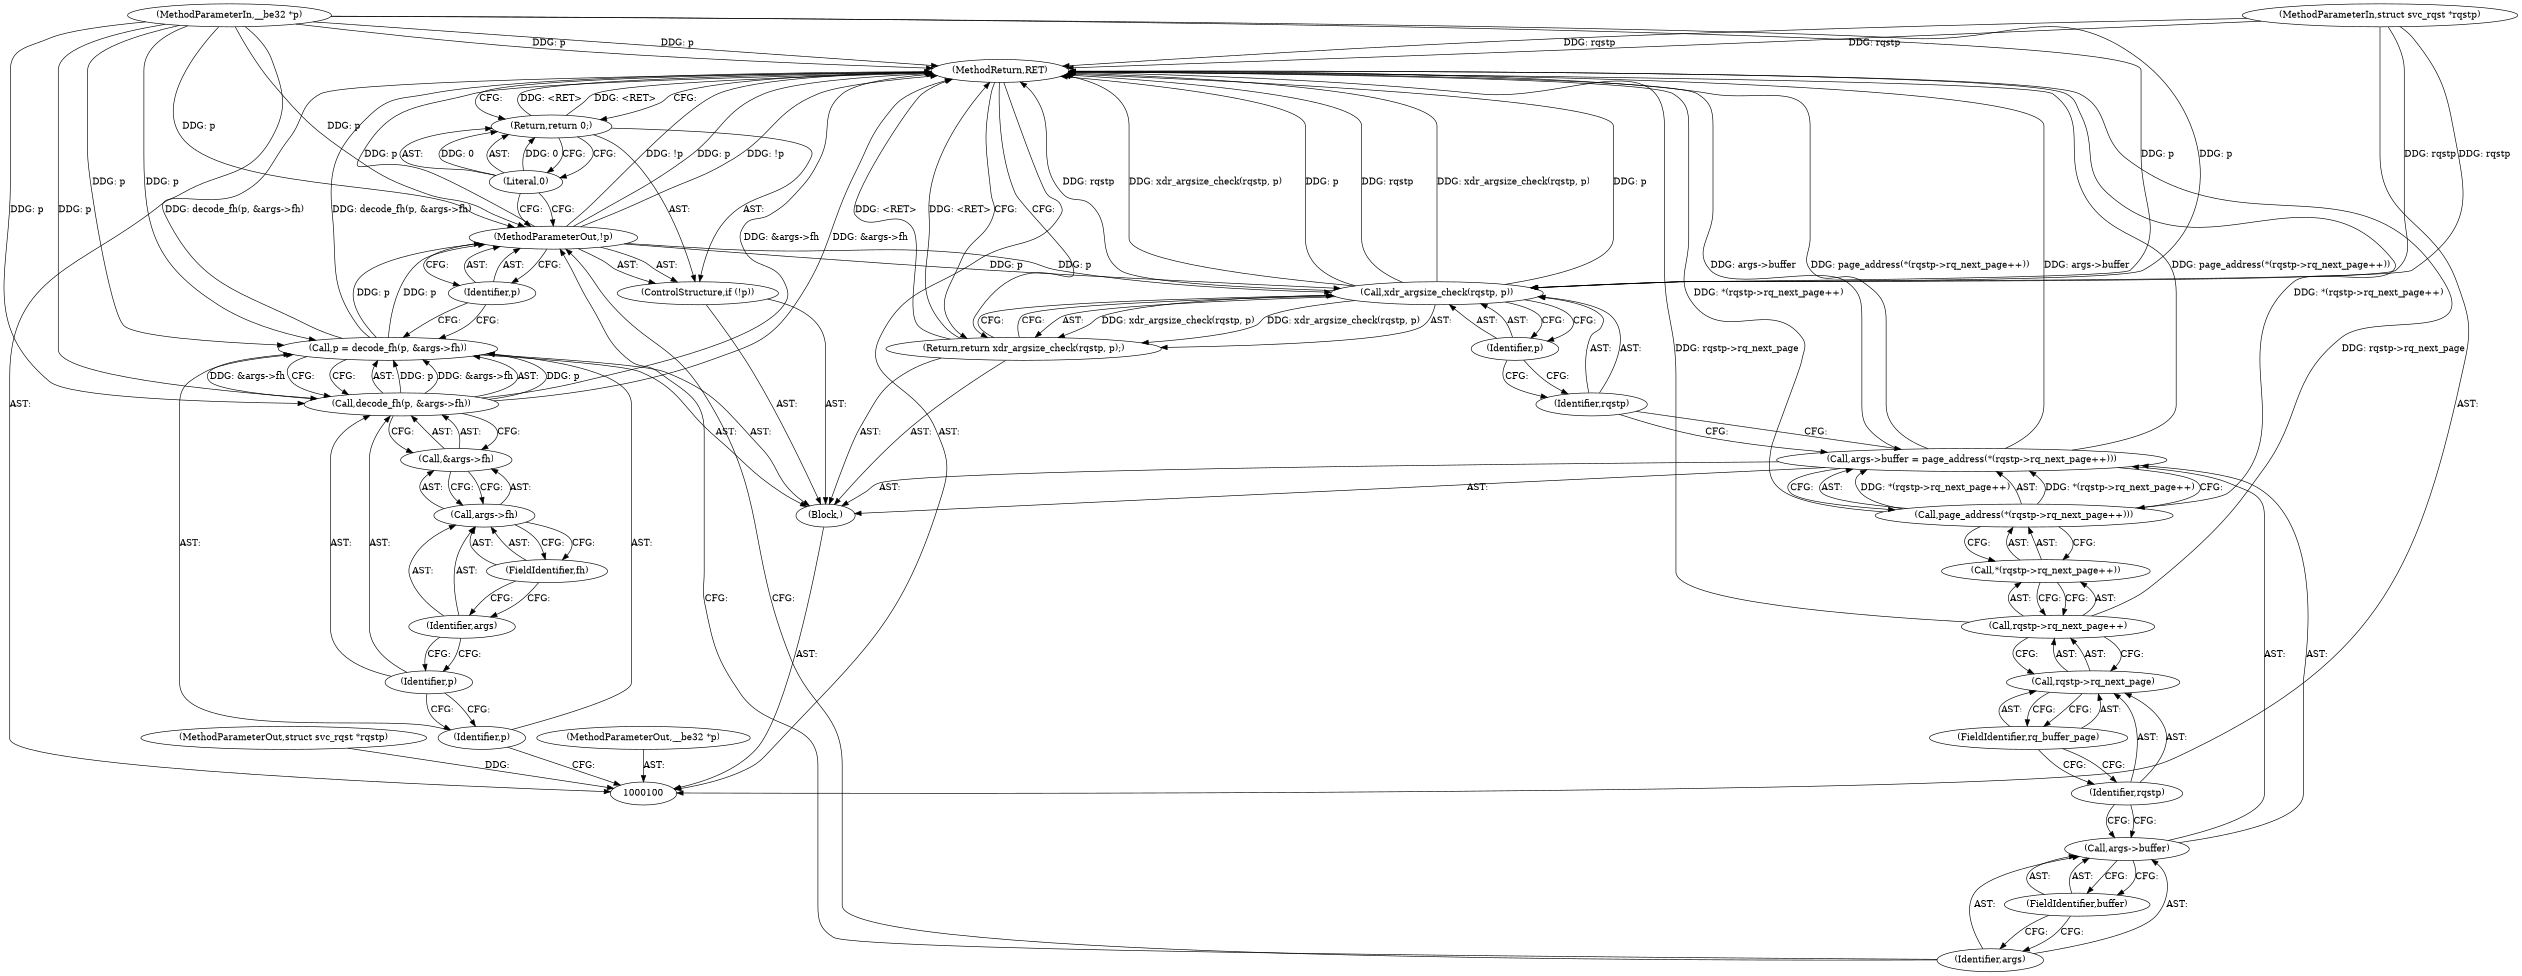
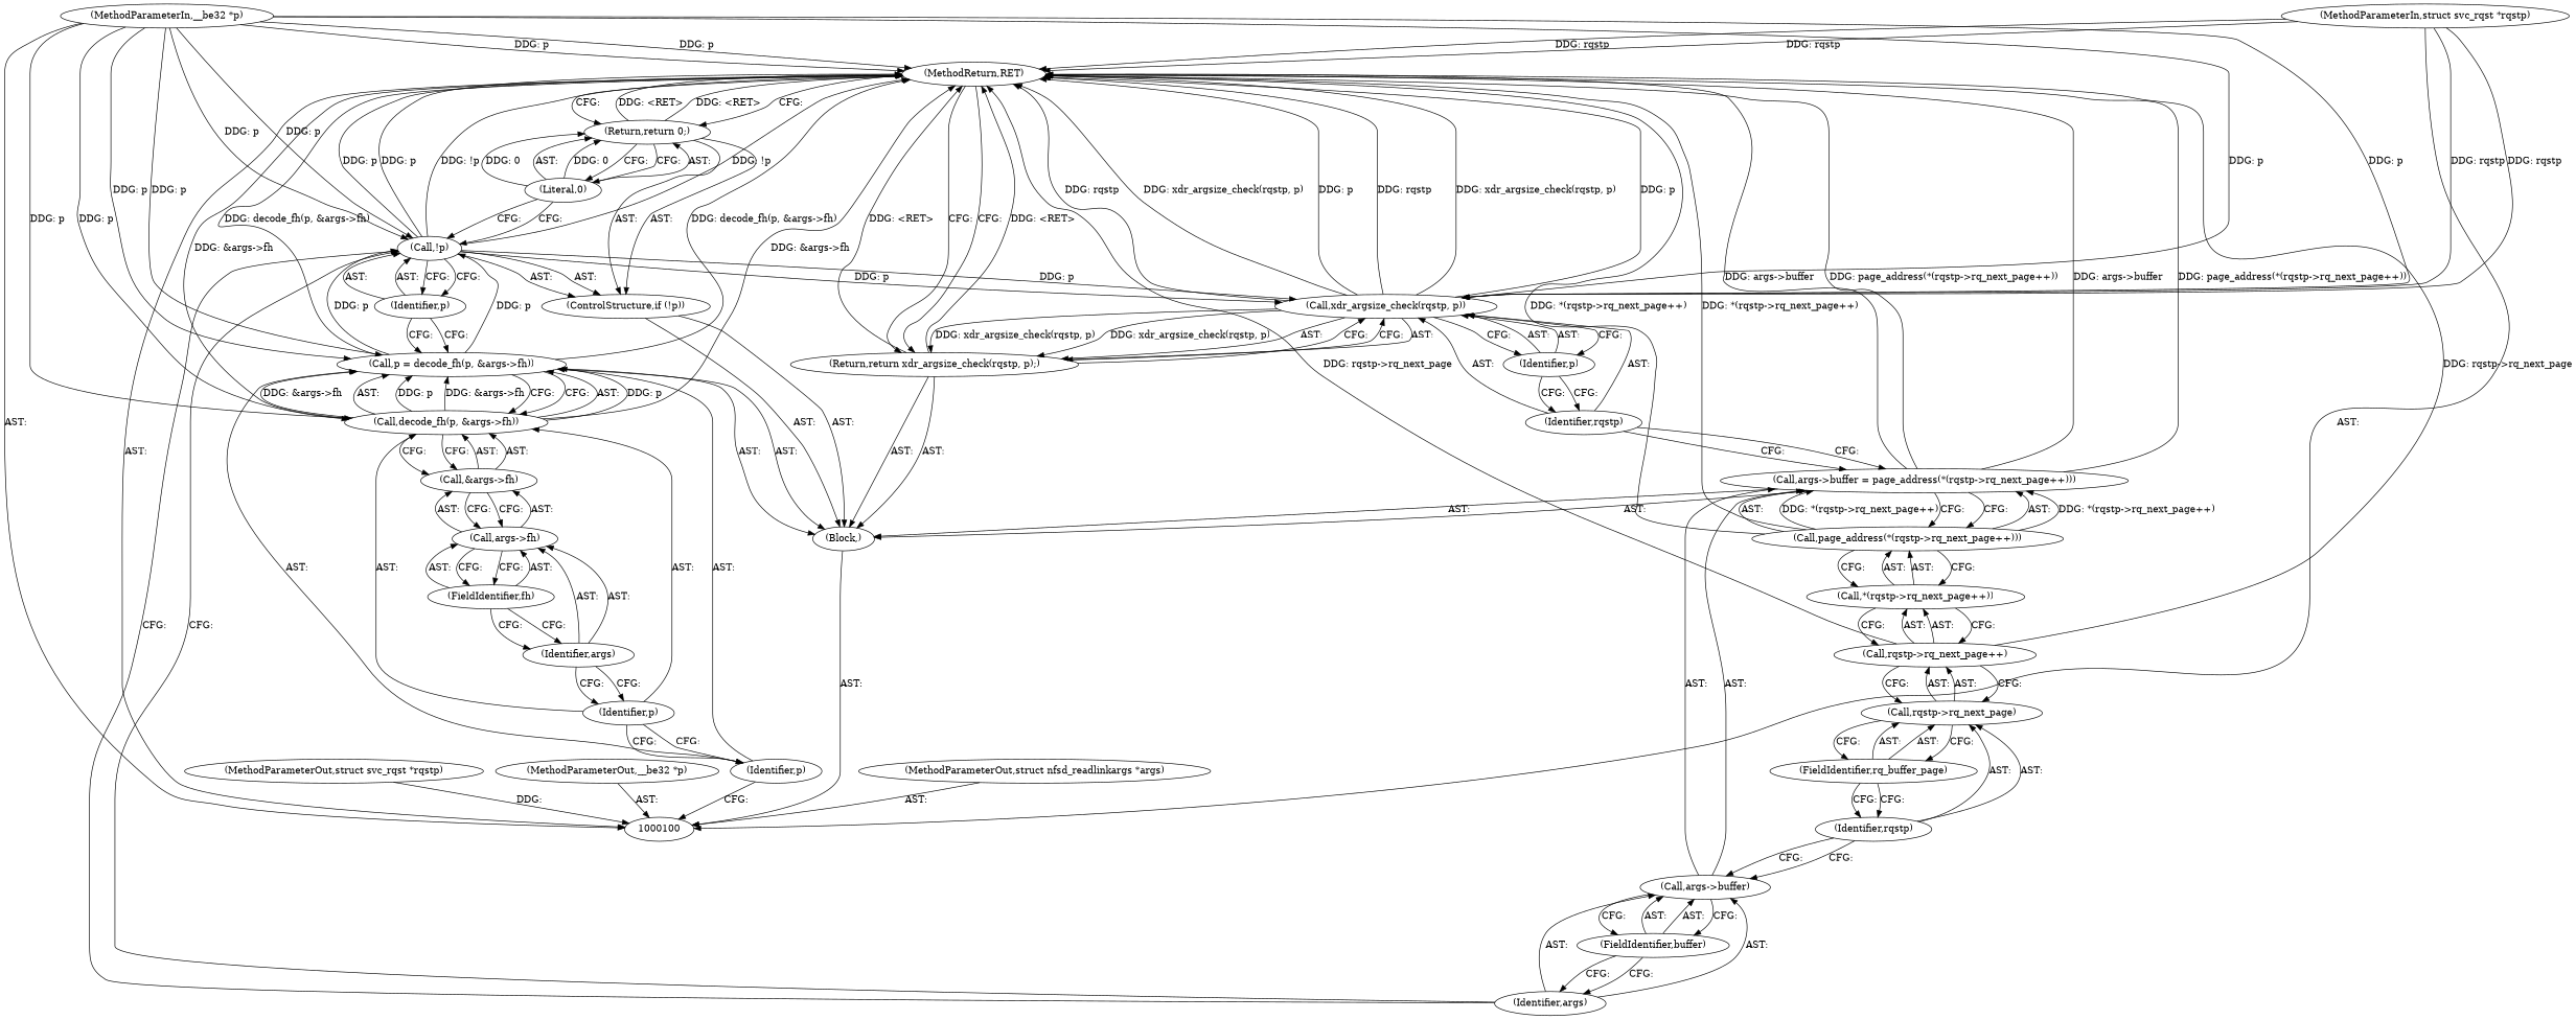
  digraph {
    n1 [label="(MethodReturn,RET)"]
    n2 [label="(Return,return 0;)"]
    n3 [label="(Return,return xdr_argsize_check(rqstp, p);)"]
    1000100
    n5 [label="(ControlStructure,if (!p))"]
    n6 [label="(Literal,0)"]
    n7 [label="(Call,xdr_argsize_check(rqstp, p))"]
    n8 [label="(Block,)"]
    n9 [label="(MethodParameterIn,struct svc_rqst *rqstp)"]
    n10 [label="(Identifier,p)"]
    n11 [label="(MethodParameterOut,struct svc_rqst *rqstp)"]
    n12 [label="(MethodParameterIn,__be32 *p)"]
    n13 [label="(Call,p = decode_fh(p, &args->fh))"]
    n14 [label="(Call,decode_fh(p, &args->fh))"]
-   n15 [label="(MethodParameterOut,!p)"]
+   n15 [label="(Call,!p)"]
    n16 [label="(Call,&args->fh)"]
    n17 [label="(Identifier,p)"]
    n18 [label="(MethodParameterOut,__be32 *p)"]
+   n19 [label="(MethodParameterOut,struct nfsd_readlinkargs *args)"]
    n20 [label="(Identifier,p)"]
    n21 [label="(Identifier,p)"]
    n22 [label="(Call,args->fh)"]
    n23 [label="(FieldIdentifier,fh)"]
    n24 [label="(Identifier,args)"]
    n25 [label="(Call,page_address(*(rqstp->rq_next_page++)))"]
    n26 [label="(Call,args->buffer = page_address(*(rqstp->rq_next_page++)))"]
    n27 [label="(Call,*(rqstp->rq_next_page++))"]
    n28 [label="(Call,rqstp->rq_next_page++)"]
    n29 [label="(Call,args->buffer)"]
    n30 [label="(FieldIdentifier,buffer)"]
    n31 [label="(Identifier,args)"]
    n32 [label="(Call,rqstp->rq_next_page)"]
    n33 [label="(FieldIdentifier,rq_buffer_page)"]
    n34 [label="(Identifier,rqstp)"]
    n35 [label="(Identifier,rqstp)"]
    n1 -> n2 [label="CFG: "]
    n1 -> n2 [label="CFG: "]
    n1 -> n3 [label="CFG: "]
    n1 -> n3 [label="CFG: "]
    n1 -> 1000100 [label="AST: "]
    n2 -> n1 [label="DDG: <RET>"]
    n2 -> n1 [label="DDG: <RET>"]
    n2 -> n5 [label="AST: "]
    n2 -> n5 [label="AST: "]
    n2 -> n6 [label="CFG: "]
    n2 -> n6 [label="CFG: "]
    n3 -> n1 [label="DDG: <RET>"]
    n3 -> n1 [label="DDG: <RET>"]
    n3 -> n7 [label="CFG: "]
    n3 -> n7 [label="CFG: "]
    n3 -> n8 [label="AST: "]
    n3 -> n8 [label="AST: "]
    n5 -> n8 [label="AST: "]
    n5 -> n8 [label="AST: "]
    n6 -> n2 [label="AST: "]
    n6 -> n2 [label="DDG: 0"]
    n6 -> n2 [label="AST: "]
    n6 -> n2 [label="DDG: 0"]
    n6 -> n15 [label="CFG: "]
    n6 -> n15 [label="CFG: "]
    n7 -> n1 [label="DDG: rqstp"]
    n7 -> n1 [label="DDG: xdr_argsize_check(rqstp, p)"]
    n7 -> n1 [label="DDG: p"]
    n7 -> n1 [label="DDG: rqstp"]
    n7 -> n1 [label="DDG: xdr_argsize_check(rqstp, p)"]
    n7 -> n1 [label="DDG: p"]
    n7 -> n3 [label="AST: "]
    n7 -> n3 [label="DDG: xdr_argsize_check(rqstp, p)"]
    n7 -> n3 [label="AST: "]
    n7 -> n3 [label="DDG: xdr_argsize_check(rqstp, p)"]
    n7 -> n10 [label="CFG: "]
    n7 -> n10 [label="CFG: "]
    n8 -> 1000100 [label="AST: "]
    n9 -> n1 [label="DDG: rqstp"]
    n9 -> n1 [label="DDG: rqstp"]
    n9 -> 1000100 [label="AST: "]
    n9 -> n7 [label="DDG: rqstp"]
    n9 -> n7 [label="DDG: rqstp"]
    n10 -> n7 [label="AST: "]
    n10 -> n7 [label="AST: "]
    n10 -> n35 [label="CFG: "]
    n10 -> n35 [label="CFG: "]
    n11 -> 1000100 [label="DDG: "]
    n12 -> n1 [label="DDG: p"]
    n12 -> n1 [label="DDG: p"]
    n12 -> 1000100 [label="AST: "]
    n12 -> n7 [label="DDG: p"]
    n12 -> n7 [label="DDG: p"]
    n12 -> n13 [label="DDG: p"]
    n12 -> n13 [label="DDG: p"]
    n12 -> n14 [label="DDG: p"]
    n12 -> n14 [label="DDG: p"]
    n12 -> n15 [label="DDG: p"]
    n12 -> n15 [label="DDG: p"]
    n13 -> n1 [label="DDG: decode_fh(p, &args->fh)"]
    n13 -> n1 [label="DDG: decode_fh(p, &args->fh)"]
    n13 -> n8 [label="AST: "]
    n13 -> n8 [label="AST: "]
    n13 -> n14 [label="CFG: "]
    n13 -> n14 [label="CFG: "]
    n13 -> n15 [label="DDG: p"]
    n13 -> n15 [label="DDG: p"]
    n14 -> n1 [label="DDG: &args->fh"]
    n14 -> n1 [label="DDG: &args->fh"]
    n14 -> n13 [label="AST: "]
    n14 -> n13 [label="DDG: p"]
    n14 -> n13 [label="DDG: &args->fh"]
    n14 -> n13 [label="AST: "]
    n14 -> n13 [label="DDG: p"]
    n14 -> n13 [label="DDG: &args->fh"]
    n14 -> n16 [label="CFG: "]
    n14 -> n16 [label="CFG: "]
    n15 -> n1 [label="DDG: !p"]
    n15 -> n1 [label="DDG: p"]
    n15 -> n1 [label="DDG: !p"]
    n15 -> n1 [label="DDG: p"]
    n15 -> n5 [label="AST: "]
    n15 -> n5 [label="AST: "]
    n15 -> n7 [label="DDG: p"]
    n15 -> n7 [label="DDG: p"]
    n15 -> n17 [label="CFG: "]
    n15 -> n17 [label="CFG: "]
    n16 -> n14 [label="AST: "]
    n16 -> n14 [label="AST: "]
    n16 -> n22 [label="CFG: "]
    n16 -> n22 [label="CFG: "]
    n17 -> n13 [label="CFG: "]
    n17 -> n13 [label="CFG: "]
    n17 -> n15 [label="AST: "]
    n17 -> n15 [label="AST: "]
    n18 -> 1000100 [label="AST: "]
+   n19 -> 1000100 [label="AST: "]
    n20 -> n14 [label="AST: "]
    n20 -> n14 [label="AST: "]
    n20 -> n21 [label="CFG: "]
    n20 -> n21 [label="CFG: "]
    n21 -> 1000100 [label="CFG: "]
    n21 -> n13 [label="AST: "]
    n21 -> n13 [label="AST: "]
    n22 -> n16 [label="AST: "]
    n22 -> n16 [label="AST: "]
    n22 -> n23 [label="CFG: "]
    n22 -> n23 [label="CFG: "]
    n23 -> n22 [label="AST: "]
    n23 -> n22 [label="AST: "]
    n23 -> n24 [label="CFG: "]
    n23 -> n24 [label="CFG: "]
    n24 -> n20 [label="CFG: "]
    n24 -> n20 [label="CFG: "]
    n24 -> n22 [label="AST: "]
    n24 -> n22 [label="AST: "]
    n25 -> n1 [label="DDG: *(rqstp->rq_next_page++)"]
    n25 -> n1 [label="DDG: *(rqstp->rq_next_page++)"]
    n25 -> n26 [label="AST: "]
    n25 -> n26 [label="DDG: *(rqstp->rq_next_page++)"]
    n25 -> n26 [label="AST: "]
    n25 -> n26 [label="DDG: *(rqstp->rq_next_page++)"]
    n25 -> n27 [label="CFG: "]
    n25 -> n27 [label="CFG: "]
    n26 -> n1 [label="DDG: page_address(*(rqstp->rq_next_page++))"]
    n26 -> n1 [label="DDG: args->buffer"]
    n26 -> n1 [label="DDG: page_address(*(rqstp->rq_next_page++))"]
    n26 -> n1 [label="DDG: args->buffer"]
    n26 -> n8 [label="AST: "]
    n26 -> n8 [label="AST: "]
    n26 -> n25 [label="CFG: "]
    n26 -> n25 [label="CFG: "]
    n27 -> n25 [label="AST: "]
    n27 -> n25 [label="AST: "]
    n27 -> n28 [label="CFG: "]
    n27 -> n28 [label="CFG: "]
    n28 -> n1 [label="DDG: rqstp->rq_next_page"]
    n28 -> n1 [label="DDG: rqstp->rq_next_page"]
    n28 -> n27 [label="AST: "]
    n28 -> n27 [label="AST: "]
    n28 -> n32 [label="CFG: "]
    n28 -> n32 [label="CFG: "]
    n29 -> n26 [label="AST: "]
    n29 -> n26 [label="AST: "]
    n29 -> n30 [label="CFG: "]
    n29 -> n30 [label="CFG: "]
    n30 -> n29 [label="AST: "]
    n30 -> n29 [label="AST: "]
    n30 -> n31 [label="CFG: "]
    n30 -> n31 [label="CFG: "]
    n31 -> n15 [label="CFG: "]
    n31 -> n15 [label="CFG: "]
    n31 -> n29 [label="AST: "]
    n31 -> n29 [label="AST: "]
    n32 -> n28 [label="AST: "]
    n32 -> n28 [label="AST: "]
    n32 -> n33 [label="CFG: "]
    n32 -> n33 [label="CFG: "]
    n33 -> n32 [label="AST: "]
    n33 -> n32 [label="AST: "]
    n33 -> n34 [label="CFG: "]
    n33 -> n34 [label="CFG: "]
    n34 -> n29 [label="CFG: "]
    n34 -> n29 [label="CFG: "]
    n34 -> n32 [label="AST: "]
    n34 -> n32 [label="AST: "]
    n35 -> n7 [label="AST: "]
    n35 -> n7 [label="AST: "]
    n35 -> n26 [label="CFG: "]
    n35 -> n26 [label="CFG: "]
  }
